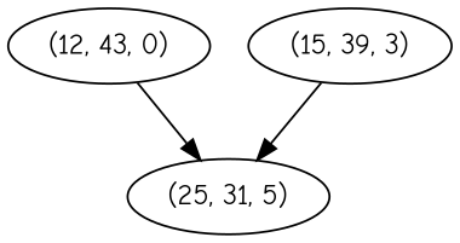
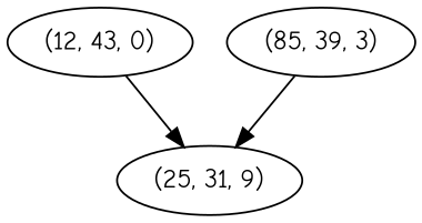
  digraph {
    fontname="Comic Neue"
    node [fontname="Comic Neue"]
    edge [fontname="Comic Neue"]
    "(12, 43, 0)"
-   "(25, 31, 9)" [label="(25, 31, 5)"]
-   "(15, 39, 3)"
+   "(25, 31, 9)"
+   "(15, 39, 3)" [label="(85, 39, 3)"]
    "(12, 43, 0)" -> "(25, 31, 9)"
    "(15, 39, 3)" -> "(25, 31, 9)"
  }
